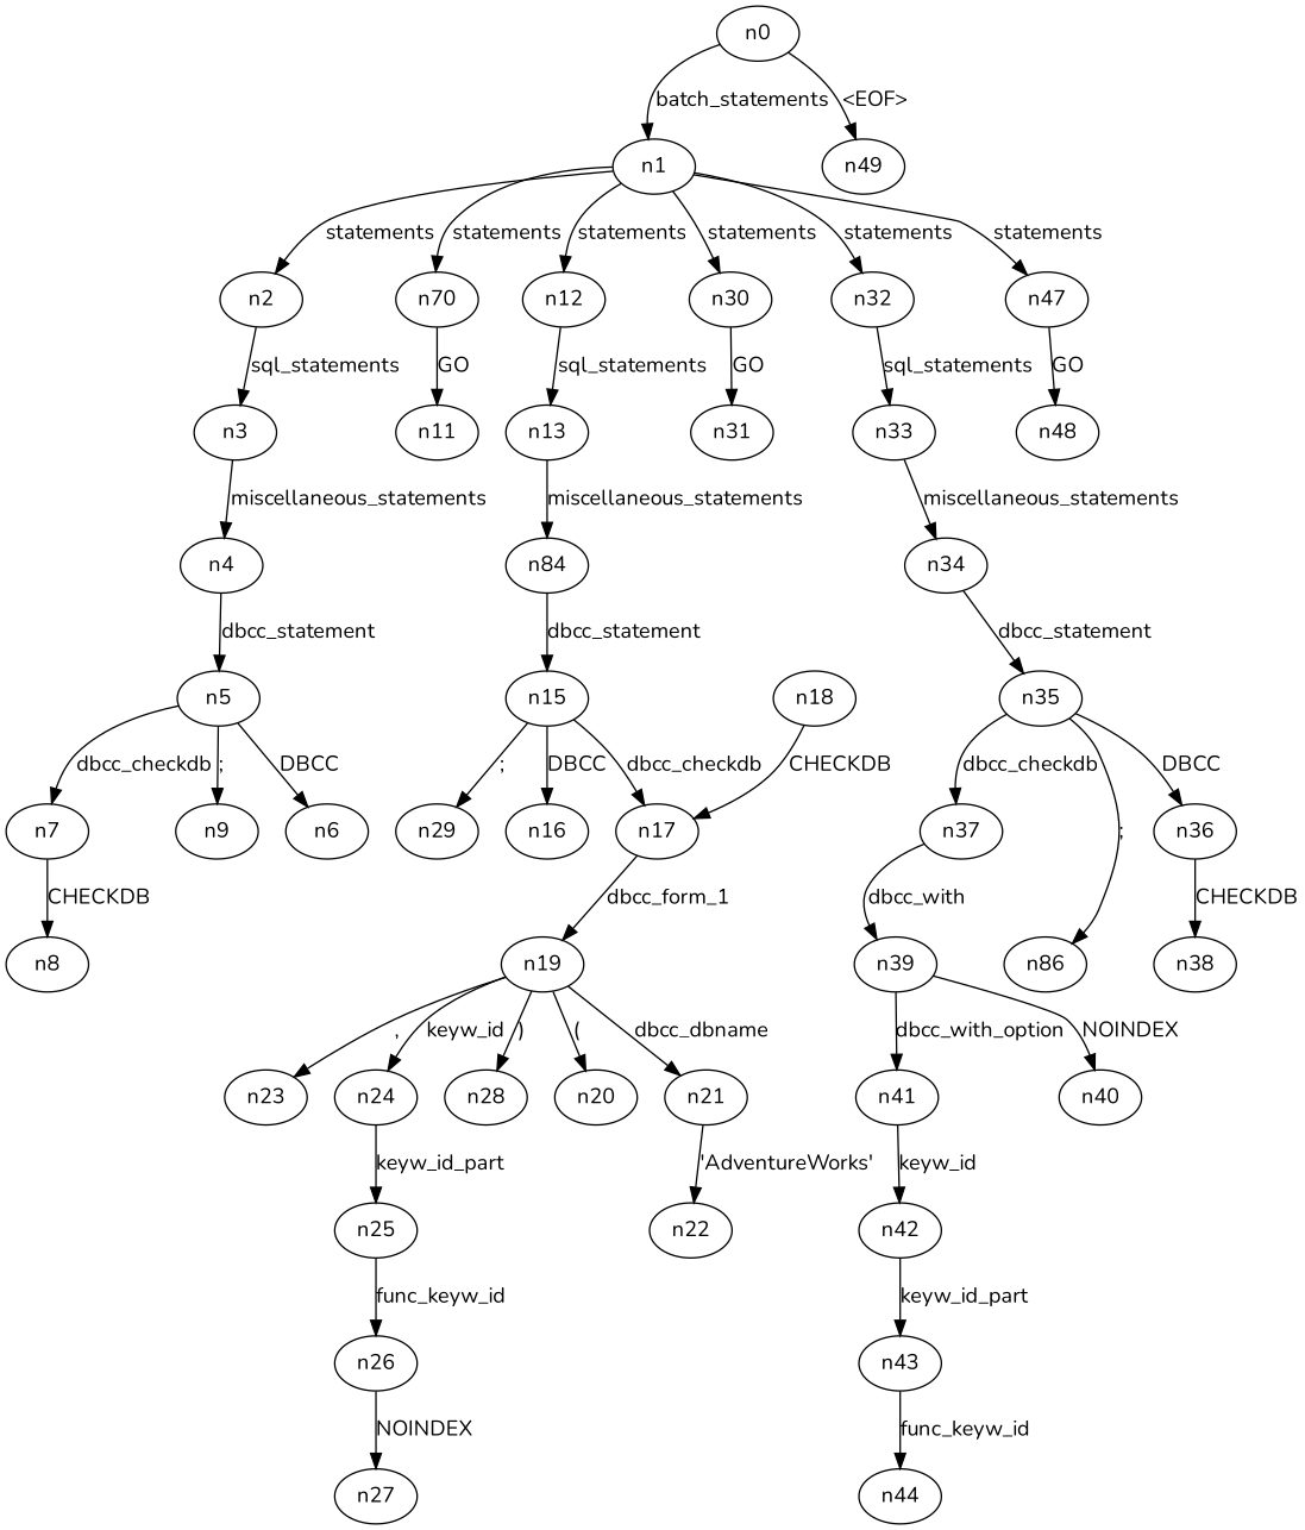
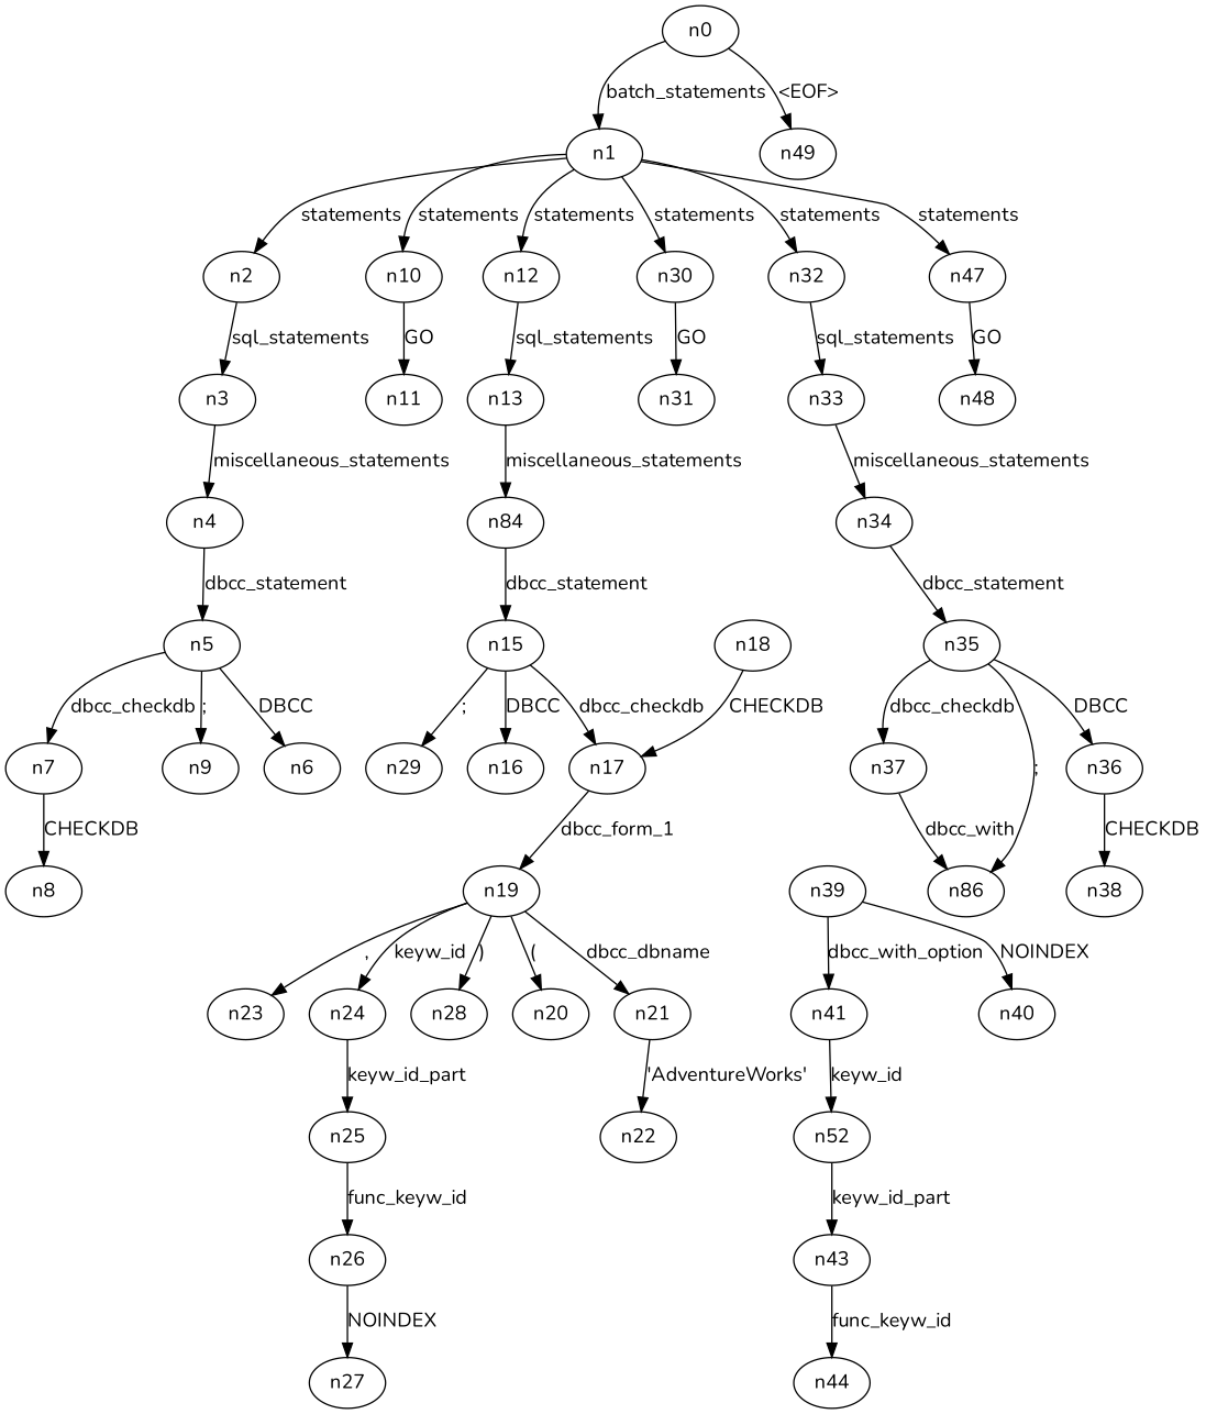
  digraph {
    fontname=Nunito
    node [fontname=Nunito]
    edge [fontname=Nunito]
    n0
    n1
    n49
    n2
-   n10 [label=n70]
+   n10
    n12
    n30
    n32
    n47
    n3
    n11
    n13
    n31
    n33
    n48
    n4
    n5
    n6
    n7
    n9
    n8
    n14 [label=n84]
    n15
    n16
    n17
    n29
    n19
    n18
    n20
    n21
    n23
    n24
    n28
    n22
    n25
    n26
    n27
    n34
    n35
    n36
    n37
    n46 [label=n86]
    n38
    n39
    n40
    n41
-   n42
+   n42 [label=n52]
    n43
    n44
    n0 -> n1 [label=batch_statements]
    n0 -> n49 [label="<EOF>"]
    n1 -> n2 [label=statements]
    n1 -> n10 [label=statements]
    n1 -> n12 [label=statements]
    n1 -> n30 [label=statements]
    n1 -> n32 [label=statements]
    n1 -> n47 [label=statements]
    n2 -> n3 [label=sql_statements]
    n10 -> n11 [label=GO]
    n12 -> n13 [label=sql_statements]
    n30 -> n31 [label=GO]
    n32 -> n33 [label=sql_statements]
    n47 -> n48 [label=GO]
    n3 -> n4 [label=miscellaneous_statements]
    n13 -> n14 [label=miscellaneous_statements]
    n33 -> n34 [label=miscellaneous_statements]
    n4 -> n5 [label=dbcc_statement]
    n5 -> n6 [label=DBCC]
    n5 -> n7 [label=dbcc_checkdb]
    n5 -> n9 [label=";"]
    n7 -> n8 [label=CHECKDB]
    n14 -> n15 [label=dbcc_statement]
    n15 -> n16 [label=DBCC]
    n15 -> n17 [label=dbcc_checkdb]
    n15 -> n29 [label=";"]
    n17 -> n19 [label=dbcc_form_1]
    n19 -> n20 [label="("]
    n19 -> n21 [label=dbcc_dbname]
    n19 -> n23 [label=","]
    n19 -> n24 [label=keyw_id]
    n19 -> n28 [label=")"]
    n18 -> n17 [label=CHECKDB]
    n21 -> n22 [label="'AdventureWorks'"]
    n24 -> n25 [label=keyw_id_part]
    n25 -> n26 [label=func_keyw_id]
    n26 -> n27 [label=NOINDEX]
    n34 -> n35 [label=dbcc_statement]
    n35 -> n36 [label=DBCC]
    n35 -> n37 [label=dbcc_checkdb]
    n35 -> n46 [label=";"]
    n36 -> n38 [label=CHECKDB]
-   n37 -> n39 [label=dbcc_with]
+   n37 -> n46 [label=dbcc_with]
    n39 -> n40 [label=NOINDEX]
    n39 -> n41 [label=dbcc_with_option]
    n41 -> n42 [label=keyw_id]
    n42 -> n43 [label=keyw_id_part]
    n43 -> n44 [label=func_keyw_id]
  }
